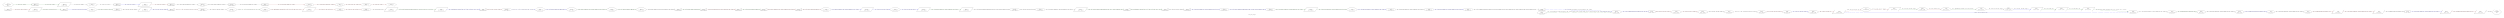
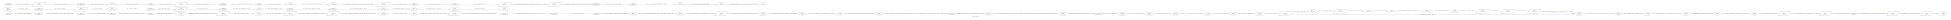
  digraph {
    fontname="IBM Plex Mono"
    label=rdssl_rsa_encrypt
    rankdir=LR
    node [fontname="IBM Plex Mono" shape=hexagon]
    edge [arrowhead=vee color=brown fontname="IBM Plex Mono"]
    n1 [label="N54964\n(rp:0, ep:0)\nexit"]
    n2 [label="N54965\n(rp:90, ep:90)\nentry"]
    n3 [label="N54967\n(rp:89, ep:89)" shape=folder]
    n4 [label="N54968\n(rp:88, ep:88)" shape=parallelogram]
    n5 [label="N54969\n(rp:87, ep:87)"]
    n6 [label="N54970\n(rp:86, ep:86)" shape=folder]
    n7 [label="N54971\n(rp:85, ep:85)" shape=parallelogram]
    n8 [label="N54972\n(rp:84, ep:84)" shape=folder]
    n9 [label="N54973\n(rp:83, ep:83)" shape=ellipse]
    n10 [label="N54974\n(rp:82, ep:82)" shape=folder]
    n11 [label="N54975\n(rp:81, ep:81)" shape=folder]
    n12 [label="N54976\n(rp:80, ep:80)" shape=ellipse]
    n13 [label="N54977\n(rp:79, ep:79)" shape=ellipse]
    n14 [label="N54978\n(rp:78, ep:78)"]
    n15 [label="N54979\n(rp:77, ep:77)"]
    n16 [label="N54983\n(rp:75, ep:75)" shape=folder]
    n17 [label="N54985\n(rp:74, ep:74)" shape=parallelogram]
    n18 [label="N54987\n(rp:73, ep:73)" shape=folder]
    n19 [label="N54989\n(rp:72, ep:72)"]
    n20 [label="N54998\n(rp:71, ep:71)" shape=ellipse]
    n21 [label="N54999\n(rp:70, ep:70)" shape=parallelogram]
    n22 [label="N55000\n(rp:69, ep:69)" shape=folder]
    n23 [label="N55001\n(rp:68, ep:68)" shape=ellipse]
    n24 [label="N55002\n(rp:67, ep:67)"]
    n25 [label="N55003\n(rp:66, ep:66)"]
    n26 [label="N55004\n(rp:65, ep:65)" shape=parallelogram]
    n27 [label="N55005\n(rp:64, ep:64)" shape=ellipse]
    n28 [label="N55006\n(rp:63, ep:63)" shape=ellipse]
    n29 [label="N55007\n(rp:62, ep:62)" shape=parallelogram]
    n30 [label="N55008\n(rp:61, ep:61)" shape=parallelogram]
    n31 [label="N55009\n(rp:60, ep:60)" shape=folder]
    n32 [label="N55010\n(rp:59, ep:59)" shape=ellipse]
    n33 [label="N55011\n(rp:58, ep:58)"]
    n34 [label="N55012\n(rp:57, ep:57)"]
    n35 [label="N55013\n(rp:56, ep:56)"]
-   n36 [label="N55014\n(rp:55, ep:55)"]
    n37 [label="N55015\n(rp:54, ep:54)" shape=folder]
    n38 [label="N55016\n(rp:53, ep:53)" shape=folder]
    n39 [label="N55017\n(rp:52, ep:52)" shape=folder]
    n40 [label="N55018\n(rp:51, ep:51)" shape=folder]
    n41 [label="N55019\n(rp:50, ep:50)" shape=folder]
    n42 [label="N55020\n(rp:49, ep:49)"]
    n43 [label="N55021\n(rp:48, ep:48)" shape=parallelogram]
    n44 [label="N55022\n(rp:47, ep:47)"]
    n45 [label="N55023\n(rp:46, ep:46)" shape=parallelogram]
    n46 [label="N55024\n(rp:45, ep:45)" shape=parallelogram]
    n47 [label="N55025\n(rp:44, ep:44)" shape=ellipse]
    n48 [label="N55026\n(rp:43, ep:43)" shape=ellipse]
    n49 [label="N55027\n(rp:42, ep:42)" shape=parallelogram]
    n50 [label="N55028\n(rp:41, ep:41)" shape=folder]
    n51 [label="N55029\n(rp:40, ep:40)" shape=folder]
    n52 [label="N55030\n(rp:39, ep:39)" shape=folder]
    n53 [label="N55031\n(rp:38, ep:38)" shape=ellipse]
    n54 [label="N55032\n(rp:37, ep:37)" shape=ellipse]
    n55 [label="N55033\n(rp:36, ep:36)" shape=parallelogram]
    n56 [label="N55034\n(rp:35, ep:35)"]
    n57 [label="N55035\n(rp:34, ep:34)" shape=ellipse]
    n58 [label="N55036\n(rp:33, ep:33)" shape=ellipse]
    n59 [label="N55037\n(rp:32, ep:32)" shape=ellipse]
    n60 [label="N55038\n(rp:31, ep:31)" shape=folder]
    n61 [label="N55039\n(rp:30, ep:30)" shape=ellipse]
    n62 [label="N55040\n(rp:29, ep:29)"]
    n63 [label="N55041\n(rp:28, ep:28)" shape=folder]
    n64 [label="N55042\n(rp:27, ep:27)"]
    n65 [label="N55043\n(rp:26, ep:26)"]
    n66 [label="N55044\n(rp:25, ep:25)" shape=ellipse]
    n67 [label="N55045\n(rp:24, ep:24)" shape=ellipse]
    n68 [label="N55046\n(rp:23, ep:23)" shape=ellipse]
    n69 [label="N55047\n(rp:22, ep:22)"]
    n70 [label="N55048\n(rp:21, ep:21)" shape=parallelogram]
    n71 [label="N55070\n(rp:20, ep:20)"]
    n72 [label="N55059\n(rp:11, ep:11)"]
    n73 [label="N55050\n(rp:16, ep:19)" shape=parallelogram]
    n74 [label="N55060\n(rp:10, ep:10)" shape=ellipse]
    n75 [label="N55051\n(rp:18, ep:18)"]
    n76 [label="N55061\n(rp:9, ep:9)"]
    n77 [label="N55052\n(rp:17, ep:17)"]
    n78 [label="N55053\n(rp:16, ep:16)"]
    n79 [label="N55054\n(rp:15, ep:15)" shape=ellipse]
    n80 [label="N55055\n(rp:14, ep:14)" shape=parallelogram]
    n81 [label="N55056\n(rp:13, ep:13)" shape=parallelogram]
    n82 [label="N55057\n(rp:12, ep:12)" shape=parallelogram]
    n83 [label="N55062\n(rp:8, ep:8)"]
    n84 [label="N55063\n(rp:7, ep:7)" shape=ellipse]
    n85 [label="N55064\n(rp:6, ep:6)" shape=ellipse]
    n86 [label="N55065\n(rp:5, ep:5)" shape=parallelogram]
    n87 [label="N55066\n(rp:4, ep:4)" shape=parallelogram]
    n88 [label="N55067\n(rp:3, ep:3)" shape=folder]
    n89 [label="N55068\n(rp:2, ep:2)" shape=parallelogram]
    n90 [label="N55069\n(rp:1, ep:1)" shape=parallelogram]
    n2 -> n3 [arrowhead=dot color=darkgreen label="%7 = alloca i8*, align 8"]
    n3 -> n4 [color=darkgreen label="%8 = alloca i8*, align 8"]
    n4 -> n5 [color=gray40 label="%9 = alloca i32, align 4"]
    n5 -> n6 [arrowhead=dot color=gray40 label="%10 = alloca i32, align 4" style=dashed]
    n6 -> n7 [color=blue label="%11 = alloca i8*, align 8"]
    n7 -> n8 [arrowhead=dot label="%12 = alloca i8*, align 8"]
    n8 -> n9 [color=gray40 label="%13 = alloca %struct.bignum_ctx*, align 8"]
    n9 -> n10 [color=gray40 label="%14 = alloca %struct.bignum_st*, align 8"]
    n10 -> n11 [arrowhead=dot color=gray40 label="%15 = alloca %struct.bignum_st*, align 8"]
    n11 -> n12 [label="%16 = alloca %struct.bignum_st*, align 8"]
    n12 -> n13 [arrowhead=dot label="%17 = alloca %struct.bignum_st*, align 8"]
    n13 -> n14 [label="%18 = alloca [256 x i8], align 16"]
    n14 -> n15 [arrowhead=dot label="%19 = alloca i32, align 4"]
    n16 -> n17 [label="store i32 %2, i32* %9, align 4"]
    n17 -> n18 [arrowhead=dot color=darkgreen label="store i32 %3, i32* %10, align 4"]
    n18 -> n19 [color=blue label="store i8* %4, i8** %11, align 8"]
    n19 -> n20 [arrowhead=dot color=darkgreen label="store i8* %5, i8** %12, align 8"]
    n20 -> n21 [arrowhead=dot color=gray40 label="%20 = load i8*, i8** %11, align 8"]
    n21 -> n22 [arrowhead=dot color=blue label="%21 = load i32, i32* %10, align 4"]
    n22 -> n23 [arrowhead=dot label="reverse --@-- call void @reverse(i8* %20, i32 %21)" style=dashed]
    n23 -> n24 [color=gray40 label="%22 = load i8*, i8** %12, align 8"]
    n24 -> n25 [color=darkgreen label="reverse --@-- call void @reverse(i8* %22, i32 4)" style=dashed]
    n25 -> n26 [arrowhead=dot label="%23 = getelementptr inbounds [256 x i8], [256 x i8]* %18, i32 0, i32 0"]
    n26 -> n27 [arrowhead=dot label="%24 = load i8*, i8** %8, align 8"]
    n27 -> n28 [label="%25 = load i32, i32* %9, align 4"]
    n28 -> n29 [arrowhead=dot color=gray40 label="%26 = sext i32 %25 to i64"]
    n29 -> n30 [color=darkgreen label="call void @llvm.memcpy.p0i8.p0i8.i64(i8* %23, i8* %24, i64 %26, i32 1, i1 false)"]
    n30 -> n31 [color=blue label="%27 = getelementptr inbounds [256 x i8], [256 x i8]* %18, i32 0, i32 0"]
    n31 -> n32 [arrowhead=dot label="%28 = load i32, i32* %9, align 4"]
    n32 -> n33 [arrowhead=dot color=blue label="reverse --@-- call void @reverse(i8* %27, i32 %28)" style=dashed]
    n33 -> n34 [arrowhead=dot color=blue label="%29 = call %struct.bignum_ctx* @BN_CTX_new()"]
    n34 -> n35 [arrowhead=dot color=darkgreen label="store %struct.bignum_ctx* %29, %struct.bignum_ctx** %13, align 8"]
-   n35 -> n36 [arrowhead=dot color=darkgreen label="%30 = call %struct.bignum_st* @BN_new()"]
-   n36 -> n37 [arrowhead=dot color=gray40 label="store %struct.bignum_st* %30, %struct.bignum_st** %14, align 8"]
    n37 -> n38 [color=darkgreen label="%31 = call %struct.bignum_st* @BN_new()"]
    n38 -> n39 [label="store %struct.bignum_st* %31, %struct.bignum_st** %15, align 8"]
    n39 -> n40 [color=darkgreen label="%32 = call %struct.bignum_st* @BN_new()"]
    n40 -> n41 [label="store %struct.bignum_st* %32, %struct.bignum_st** %16, align 8"]
    n41 -> n42 [label="%33 = call %struct.bignum_st* @BN_new()"]
    n42 -> n43 [arrowhead=dot color=blue label="store %struct.bignum_st* %33, %struct.bignum_st** %17, align 8"]
    n43 -> n44 [color=blue label="%34 = load i8*, i8** %11, align 8"]
    n44 -> n45 [arrowhead=dot color=blue label="%35 = load i32, i32* %10, align 4"]
    n45 -> n46 [arrowhead=dot color=darkgreen label="%36 = load %struct.bignum_st*, %struct.bignum_st** %14, align 8"]
    n46 -> n47 [color=gray40 label="%37 = call %struct.bignum_st* @BN_bin2bn(i8* %34, i32 %35, %struct.bignum_st* %36)"]
    n47 -> n48 [color=gray40 label="%38 = load i8*, i8** %12, align 8"]
    n48 -> n49 [color=gray40 label="%39 = load %struct.bignum_st*, %struct.bignum_st** %15, align 8"]
    n49 -> n50 [color=darkgreen label="%40 = call %struct.bignum_st* @BN_bin2bn(i8* %38, i32 4, %struct.bignum_st* %39)"]
    n50 -> n51 [color=darkgreen label="%41 = getelementptr inbounds [256 x i8], [256 x i8]* %18, i32 0, i32 0"]
    n51 -> n52 [arrowhead=dot color=gray40 label="%42 = load i32, i32* %9, align 4"]
    n52 -> n53 [arrowhead=dot color=blue label="%43 = load %struct.bignum_st*, %struct.bignum_st** %16, align 8"]
    n53 -> n54 [arrowhead=dot color=blue label="%44 = call %struct.bignum_st* @BN_bin2bn(i8* %41, i32 %42, %struct.bignum_st* %43)"]
    n54 -> n55 [color=darkgreen label="%45 = load %struct.bignum_st*, %struct.bignum_st** %17, align 8"]
    n55 -> n56 [color=darkgreen label="%46 = load %struct.bignum_st*, %struct.bignum_st** %16, align 8"]
    n56 -> n57 [arrowhead=dot color=blue label="%47 = load %struct.bignum_st*, %struct.bignum_st** %15, align 8"]
    n57 -> n58 [arrowhead=dot color=gray40 label="%48 = load %struct.bignum_st*, %struct.bignum_st** %14, align 8"]
    n58 -> n59 [color=blue label="%49 = load %struct.bignum_ctx*, %struct.bignum_ctx** %13, align 8"]
    n59 -> n60 [arrowhead=dot color=gray40 label="%50 = call i32 @BN_mod_exp(%struct.bignum_st* %45, %struct.bignum_st* %46, %struct.bignum_st* %47, %struct.bignum_st* %48, %struct.bignum_ctx* %49)"]
-   n60 -> n62 [arrowhead=dot color=blue label="%51 = load %struct.bignum_st*, %struct.bignum_st** %17, align 8"]
+   n60 -> n61 [arrowhead=dot color=blue label="%51 = load %struct.bignum_st*, %struct.bignum_st** %17, align 8"]
    n61 -> n62 [color=darkgreen label="%50 = call i32 @BN_mod_exp(%struct.bignum_st* %45, %struct.bignum_st* %46, %struct.bignum_st* %47, %struct.bignum_st* %48, %struct.bignum_ctx* %49)"]
    n62 -> n63 [arrowhead=dot color=blue label="%53 = call i32 @BN_bn2bin(%struct.bignum_st* %51, i8* %52)"]
    n63 -> n64 [arrowhead=dot label="store i32 %53, i32* %19, align 4"]
    n64 -> n65 [label="%54 = load i8*, i8** %7, align 8"]
    n65 -> n66 [color=gray40 label="%55 = load i32, i32* %19, align 4"]
    n66 -> n67 [color=gray40 label="reverse --@-- call void @reverse(i8* %54, i32 %55)" style=dashed]
    n67 -> n68 [arrowhead=dot label="%56 = load i32, i32* %19, align 4"]
    n68 -> n69 [color=blue label="%57 = load i32, i32* %10, align 4"]
    n69 -> n70 [label="%58 = icmp slt i32 %56, %57"]
    n70 -> n71 [label="[%58 = icmp slt i32 %56, %57]"]
    n70 -> n72 [color=blue label="[!(%58 = icmp slt i32 %56, %57)]"]
    n71 -> n73 [label="%60 = load i8*, i8** %7, align 8"]
    n72 -> n74 [color=gray40 label="%69 = load %struct.bignum_st*, %struct.bignum_st** %17, align 8" style=dashed]
    n73 -> n75 [arrowhead=dot color=darkgreen label="%61 = load i32, i32* %19, align 4"]
    n74 -> n76 [color=darkgreen label="call void @BN_free(%struct.bignum_st* %69)"]
    n75 -> n77 [arrowhead=dot label="%62 = sext i32 %61 to i64"]
    n76 -> n83 [arrowhead=dot color=gray40 label="%70 = load %struct.bignum_st*, %struct.bignum_st** %16, align 8"]
    n77 -> n78 [arrowhead=dot color=darkgreen label="%63 = getelementptr inbounds i8, i8* %60, i64 %62"]
    n78 -> n79 [color=gray40 label="%64 = load i32, i32* %10, align 4"]
    n79 -> n80 [color=blue label="%65 = load i32, i32* %19, align 4"]
    n80 -> n81 [color=darkgreen label="%66 = sub i32 %64, %65"]
    n81 -> n82 [color=darkgreen label="%67 = zext i32 %66 to i64"]
    n82 -> n72 [color=darkgreen label="call void @llvm.memset.p0i8.i64(i8* %63, i8 0, i64 %67, i32 1, i1 false)"]
    n83 -> n84 [arrowhead=dot color=blue label="call void @BN_clear_free(%struct.bignum_st* %70)"]
    n84 -> n85 [arrowhead=dot color=gray40 label="%71 = load %struct.bignum_st*, %struct.bignum_st** %15, align 8"]
    n85 -> n86 [label="call void @BN_free(%struct.bignum_st* %71)"]
    n86 -> n87 [label="%72 = load %struct.bignum_st*, %struct.bignum_st** %14, align 8"]
    n87 -> n88 [color=gray40 label="call void @BN_free(%struct.bignum_st* %72)"]
    n88 -> n89 [arrowhead=dot color=blue label="%73 = load %struct.bignum_ctx*, %struct.bignum_ctx** %13, align 8"]
    n89 -> n90 [arrowhead=dot label="call void @BN_CTX_free(%struct.bignum_ctx* %73)"]
    n90 -> n1 [arrowhead=dot color=gray40 label="ret void"]
  }
